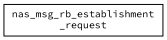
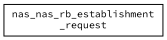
  digraph {
    rankdir=LR
    fontname="Source Code Pro"
-   n1 [color=black fillcolor=white fontname="Source Code Pro" fontsize=10 height=0.2 label="nas_msg_rb_establishment\l_request" shape=record style=filled width=0.4]
+   n1 [color=black fillcolor=white fontname="Source Code Pro" fontsize=10 height=0.2 label="nas_nas_rb_establishment\l_request" shape=record style=filled width=0.4]
  }
